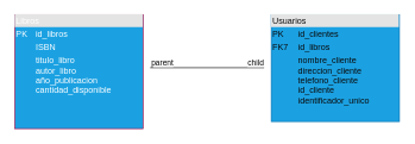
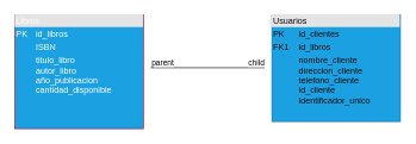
  <mxCell id="0" />
  <mxCell id="1" parent="0" />
- <mxCell id="2" value="&lt;div style=&quot;box-sizing:border-box;width:100%;background:#e4e4e4;padding:2px;&quot;&gt;Usuarios&lt;/div&gt;&lt;table cellspacing=&quot;0&quot; cellpadding=&quot;2&quot; style=&quot;width:100%;font-size:1em;&quot;&gt;&lt;tbody&gt;&lt;tr&gt;&lt;td&gt;PK&lt;/td&gt;&lt;td&gt;id_clientes&lt;/td&gt;&lt;/tr&gt;&lt;tr&gt;&lt;td&gt;FK7&lt;/td&gt;&lt;td&gt;id_libros&lt;/td&gt;&lt;/tr&gt;&lt;tr&gt;&lt;td&gt;&lt;/td&gt;&lt;td&gt;nombre_cliente&lt;br&gt;direccion_cliente&lt;br&gt;telefono_cliente&lt;br&gt;id_cliente&lt;br&gt;identificador_unico&lt;/td&gt;&lt;/tr&gt;&lt;/tbody&gt;&lt;/table&gt;" style="verticalAlign=top;align=left;overflow=fill;html=1;whiteSpace=wrap;fontColor=#0b0a0a;fillColor=#1ba1e2;strokeColor=#006EAF;" parent="1" vertex="1"><mxGeometry x="380" y="20" width="180" height="150" as="geometry" /></mxCell>
+ <mxCell id="2" value="&lt;div style=&quot;box-sizing:border-box;width:100%;background:#e4e4e4;padding:2px;&quot;&gt;Usuarios&lt;/div&gt;&lt;table cellspacing=&quot;0&quot; cellpadding=&quot;2&quot; style=&quot;width:100%;font-size:1em;&quot;&gt;&lt;tbody&gt;&lt;tr&gt;&lt;td&gt;PK&lt;/td&gt;&lt;td&gt;id_clientes&lt;/td&gt;&lt;/tr&gt;&lt;tr&gt;&lt;td&gt;FK1&lt;/td&gt;&lt;td&gt;id_libros&lt;/td&gt;&lt;/tr&gt;&lt;tr&gt;&lt;td&gt;&lt;/td&gt;&lt;td&gt;nombre_cliente&lt;br&gt;direccion_cliente&lt;br&gt;telefono_cliente&lt;br&gt;id_cliente&lt;br&gt;identificador_unico&lt;/td&gt;&lt;/tr&gt;&lt;/tbody&gt;&lt;/table&gt;" style="verticalAlign=top;align=left;overflow=fill;html=1;whiteSpace=wrap;fontColor=#0b0a0a;fillColor=#1ba1e2;strokeColor=#006EAF;" parent="1" vertex="1"><mxGeometry x="380" y="20" width="180" height="150" as="geometry" /></mxCell>
  <mxCell id="3" value="" style="endArrow=none;html=1;edgeStyle=orthogonalEdgeStyle;rounded=0;" parent="1" edge="1"><mxGeometry relative="1" as="geometry"><mxPoint x="210" y="94.5" as="sourcePoint" /><mxPoint x="370" y="94.5" as="targetPoint" /></mxGeometry></mxCell>
  <mxCell id="4" value="parent" style="edgeLabel;resizable=0;html=1;align=left;verticalAlign=bottom;" parent="3" connectable="0" vertex="1"><mxGeometry x="-1" relative="1" as="geometry" /></mxCell>
  <mxCell id="5" value="child" style="edgeLabel;resizable=0;html=1;align=right;verticalAlign=bottom;" parent="3" connectable="0" vertex="1"><mxGeometry x="1" relative="1" as="geometry" /></mxCell>
  <mxCell id="6" value="&lt;div style=&quot;box-sizing:border-box;width:100%;background:#e4e4e4;padding:2px;&quot;&gt;Libros&lt;/div&gt;&lt;table style=&quot;width:100%;font-size:1em;&quot; cellpadding=&quot;2&quot; cellspacing=&quot;0&quot;&gt;&lt;tbody&gt;&lt;tr&gt;&lt;td&gt;PK&lt;/td&gt;&lt;td&gt;id_libros&lt;/td&gt;&lt;/tr&gt;&lt;tr&gt;&lt;td&gt;&lt;br&gt;&lt;/td&gt;&lt;td&gt;ISBN&lt;/td&gt;&lt;/tr&gt;&lt;tr&gt;&lt;td&gt;&lt;/td&gt;&lt;td&gt;titulo_libro&lt;br&gt;autor_libro&lt;br&gt;año_publicacion&lt;br&gt;cantidad_disponible&lt;/td&gt;&lt;/tr&gt;&lt;/tbody&gt;&lt;/table&gt;" style="verticalAlign=top;align=left;overflow=fill;html=1;whiteSpace=wrap;fillColor=#1ba1e2;fontColor=#ffffff;strokeColor=#A50040;" vertex="1" parent="1"><mxGeometry x="20" y="20" width="180" height="160" as="geometry" /></mxCell>
